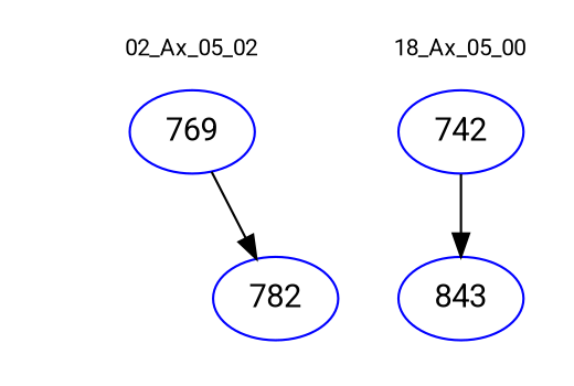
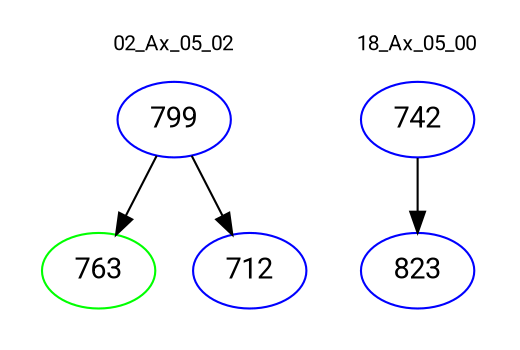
  digraph {
    fontname=Roboto
    node [color=blue fontname=Roboto]
    edge [color=black fontname=Roboto]
-   n1 [label=769]
-   n3 [label=782]
+   n1 [label=799]
+   n2 [color=green label=763]
+   n3 [label=712]
    n4 [label=742]
-   n5 [label=843]
+   n5 [label=823]
    subgraph cluster_1 {
      color=white
      fontsize=10
      label="02_Ax_05_02"
      n1
+     n2
      n3
    }
    subgraph cluster_2 {
      color=white
      fontsize=10
      label="18_Ax_05_00"
      n4
      n5
    }
+   n1 -> n2
    n1 -> n3
    n4 -> n5
  }
